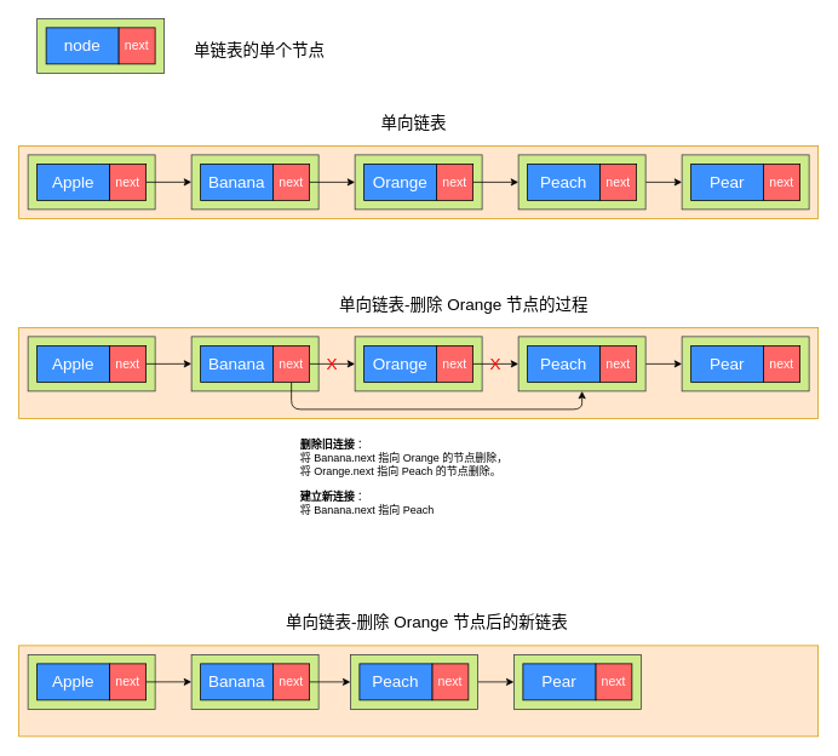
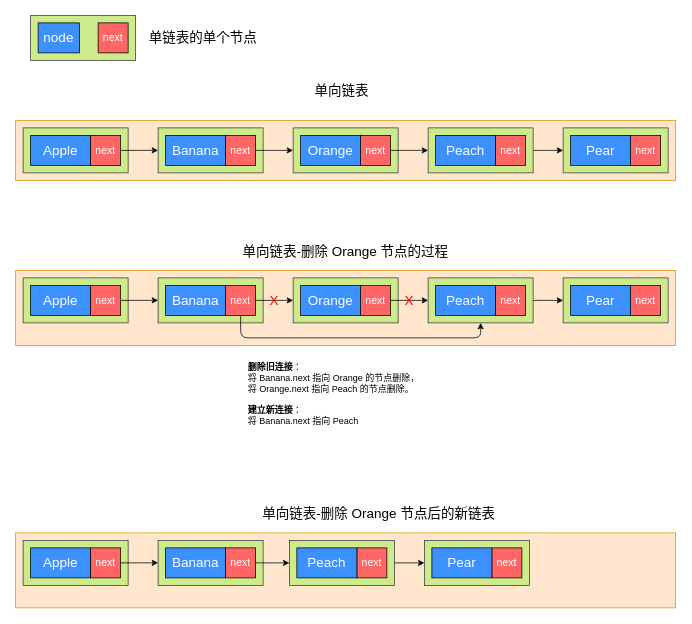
  <mxCell id="0" />
  <mxCell id="1" parent="0" />
  <mxCell id="2" value="" style="rounded=0;whiteSpace=wrap;html=1;movable=1;resizable=1;rotatable=1;deletable=1;editable=1;locked=0;connectable=1;fillColor=#ffe6cc;strokeColor=#d79b00;" parent="1" vertex="1"><mxGeometry x="20" y="160" width="880" height="80" as="geometry" /></mxCell>
- <mxCell id="3" value="&lt;span style=&quot;font-size: 18px;&quot;&gt;单向链表&lt;/span&gt;" style="text;html=1;align=center;verticalAlign=middle;whiteSpace=wrap;rounded=0;" parent="1" vertex="1"><mxGeometry x="400" y="120" width="110" height="30" as="geometry" /></mxCell>
- <mxCell id="4" value="&lt;span style=&quot;font-size: 18px;&quot;&gt;单链表的单个节点&lt;/span&gt;" style="text;html=1;align=center;verticalAlign=middle;whiteSpace=wrap;rounded=0;" parent="1" vertex="1"><mxGeometry x="205" y="40" width="160" height="30" as="geometry" /></mxCell>
+ <mxCell id="3" value="&lt;span style=&quot;font-size: 18px;&quot;&gt;单向链表&lt;/span&gt;" style="text;html=1;align=center;verticalAlign=middle;whiteSpace=wrap;rounded=0;" parent="1" vertex="1"><mxGeometry x="400" y="105" width="110" height="30" as="geometry" /></mxCell>
+ <mxCell id="4" value="&lt;span style=&quot;font-size: 18px;&quot;&gt;单链表的单个节点&lt;/span&gt;" style="text;html=1;align=center;verticalAlign=middle;whiteSpace=wrap;rounded=0;" parent="1" vertex="1"><mxGeometry x="190" y="35" width="160" height="30" as="geometry" /></mxCell>
  <mxCell id="5" value="" style="rounded=0;whiteSpace=wrap;html=1;fillColor=#cdeb8b;strokeColor=#36393d;" parent="1" vertex="1"><mxGeometry x="30" y="170" width="140" height="60" as="geometry" /></mxCell>
  <mxCell id="6" value="&lt;font style=&quot;color: light-dark(rgb(255, 255, 255), rgb(237, 237, 237)); font-size: 18px;&quot;&gt;Apple&lt;/font&gt;" style="rounded=0;whiteSpace=wrap;html=1;fillColor=light-dark(#3d91ff, #ededed);" parent="1" vertex="1"><mxGeometry x="40" y="180" width="80" height="40" as="geometry" /></mxCell>
  <mxCell id="7" style="edgeStyle=none;html=1;exitX=1;exitY=0.5;exitDx=0;exitDy=0;" parent="1" source="8" edge="1"><mxGeometry relative="1" as="geometry"><mxPoint x="210" y="199.96" as="targetPoint" /></mxGeometry></mxCell>
  <mxCell id="8" value="&lt;font style=&quot;color: light-dark(rgb(255, 255, 255), rgb(237, 237, 237)); font-size: 14px;&quot;&gt;next&lt;/font&gt;" style="rounded=0;whiteSpace=wrap;html=1;fillColor=#FF6666;" parent="1" vertex="1"><mxGeometry x="120" y="180" width="40" height="40" as="geometry" /></mxCell>
  <mxCell id="9" value="" style="rounded=0;whiteSpace=wrap;html=1;fillColor=#cdeb8b;strokeColor=#36393d;" parent="1" vertex="1"><mxGeometry x="210" y="170" width="140" height="60" as="geometry" /></mxCell>
  <mxCell id="10" style="edgeStyle=none;html=1;exitX=1;exitY=0.5;exitDx=0;exitDy=0;" parent="1" source="11" edge="1"><mxGeometry relative="1" as="geometry"><mxPoint x="390" y="200" as="targetPoint" /></mxGeometry></mxCell>
  <mxCell id="11" value="&lt;font style=&quot;color: light-dark(rgb(255, 255, 255), rgb(237, 237, 237)); font-size: 14px;&quot;&gt;next&lt;/font&gt;" style="rounded=0;whiteSpace=wrap;html=1;fillColor=#FF6666;" parent="1" vertex="1"><mxGeometry x="300" y="180" width="40" height="40" as="geometry" /></mxCell>
  <mxCell id="12" value="&lt;font style=&quot;color: light-dark(rgb(255, 255, 255), rgb(237, 237, 237)); font-size: 18px;&quot;&gt;Banana&lt;/font&gt;" style="rounded=0;whiteSpace=wrap;html=1;fillColor=light-dark(#3d91ff, #ededed);" parent="1" vertex="1"><mxGeometry x="220" y="180" width="80" height="40" as="geometry" /></mxCell>
  <mxCell id="13" value="" style="rounded=0;whiteSpace=wrap;html=1;fillColor=#cdeb8b;strokeColor=#36393d;" parent="1" vertex="1"><mxGeometry x="390" y="170" width="140" height="60" as="geometry" /></mxCell>
  <mxCell id="14" style="edgeStyle=none;html=1;exitX=1;exitY=0.5;exitDx=0;exitDy=0;" parent="1" source="15" edge="1"><mxGeometry relative="1" as="geometry"><mxPoint x="570" y="200" as="targetPoint" /></mxGeometry></mxCell>
  <mxCell id="15" value="&lt;font style=&quot;color: light-dark(rgb(255, 255, 255), rgb(237, 237, 237)); font-size: 14px;&quot;&gt;next&lt;/font&gt;" style="rounded=0;whiteSpace=wrap;html=1;fillColor=#FF6666;" parent="1" vertex="1"><mxGeometry x="480" y="180" width="40" height="40" as="geometry" /></mxCell>
  <mxCell id="16" value="&lt;font style=&quot;color: light-dark(rgb(255, 255, 255), rgb(237, 237, 237)); font-size: 18px;&quot;&gt;Orange&lt;/font&gt;" style="rounded=0;whiteSpace=wrap;html=1;fillColor=light-dark(#3d91ff, #ededed);" parent="1" vertex="1"><mxGeometry x="400" y="180" width="80" height="40" as="geometry" /></mxCell>
  <mxCell id="17" style="edgeStyle=none;html=1;exitX=1;exitY=0.5;exitDx=0;exitDy=0;" parent="1" source="18" edge="1"><mxGeometry relative="1" as="geometry"><mxPoint x="750" y="200" as="targetPoint" /></mxGeometry></mxCell>
  <mxCell id="18" value="" style="rounded=0;whiteSpace=wrap;html=1;fillColor=#cdeb8b;strokeColor=#36393d;" parent="1" vertex="1"><mxGeometry x="570" y="170" width="140" height="60" as="geometry" /></mxCell>
  <mxCell id="19" value="&lt;font style=&quot;color: light-dark(rgb(255, 255, 255), rgb(237, 237, 237)); font-size: 14px;&quot;&gt;next&lt;/font&gt;" style="rounded=0;whiteSpace=wrap;html=1;fillColor=#FF6666;" parent="1" vertex="1"><mxGeometry x="660" y="180" width="40" height="40" as="geometry" /></mxCell>
  <mxCell id="20" value="&lt;font style=&quot;color: light-dark(rgb(255, 255, 255), rgb(237, 237, 237)); font-size: 18px;&quot;&gt;Peach&lt;/font&gt;" style="rounded=0;whiteSpace=wrap;html=1;fillColor=light-dark(#3d91ff, #ededed);" parent="1" vertex="1"><mxGeometry x="580" y="180" width="80" height="40" as="geometry" /></mxCell>
  <mxCell id="21" value="" style="rounded=0;whiteSpace=wrap;html=1;fillColor=#cdeb8b;strokeColor=#36393d;" parent="1" vertex="1"><mxGeometry x="750" y="170" width="140" height="60" as="geometry" /></mxCell>
  <mxCell id="22" value="&lt;font style=&quot;color: light-dark(rgb(255, 255, 255), rgb(237, 237, 237)); font-size: 14px;&quot;&gt;next&lt;/font&gt;" style="rounded=0;whiteSpace=wrap;html=1;fillColor=#FF6666;" parent="1" vertex="1"><mxGeometry x="840" y="180" width="40" height="40" as="geometry" /></mxCell>
  <mxCell id="23" value="&lt;font style=&quot;color: light-dark(rgb(255, 255, 255), rgb(237, 237, 237)); font-size: 18px;&quot;&gt;Pear&lt;/font&gt;" style="rounded=0;whiteSpace=wrap;html=1;fillColor=light-dark(#3d91ff, #ededed);" parent="1" vertex="1"><mxGeometry x="760" y="180" width="80" height="40" as="geometry" /></mxCell>
  <mxCell id="24" value="" style="rounded=0;whiteSpace=wrap;html=1;fillColor=#cdeb8b;strokeColor=#36393d;" parent="1" vertex="1"><mxGeometry x="40" y="20" width="140" height="60" as="geometry" /></mxCell>
- <mxCell id="25" value="&lt;font style=&quot;color: light-dark(rgb(255, 255, 255), rgb(237, 237, 237)); font-size: 18px;&quot;&gt;node&lt;/font&gt;" style="rounded=0;whiteSpace=wrap;html=1;fillColor=light-dark(#3d91ff, #ededed);" parent="1" vertex="1"><mxGeometry x="50" y="30" width="80" height="40" as="geometry" /></mxCell>
+ <mxCell id="25" value="&lt;font style=&quot;color: light-dark(rgb(255, 255, 255), rgb(237, 237, 237)); font-size: 18px;&quot;&gt;node&lt;/font&gt;" style="rounded=0;whiteSpace=wrap;html=1;fillColor=light-dark(#3d91ff, #ededed);" parent="1" vertex="1"><mxGeometry x="50" y="30" width="55" height="40" as="geometry" /></mxCell>
  <mxCell id="26" value="&lt;font style=&quot;color: light-dark(rgb(255, 255, 255), rgb(237, 237, 237)); font-size: 14px;&quot;&gt;next&lt;/font&gt;" style="rounded=0;whiteSpace=wrap;html=1;fillColor=#FF6666;" parent="1" vertex="1"><mxGeometry x="130" y="30" width="40" height="40" as="geometry" /></mxCell>
  <mxCell id="27" value="" style="rounded=0;whiteSpace=wrap;html=1;movable=1;resizable=1;rotatable=1;deletable=1;editable=1;locked=0;connectable=1;fillColor=#ffe6cc;strokeColor=#d79b00;" parent="1" vertex="1"><mxGeometry x="20" y="360" width="880" height="100" as="geometry" /></mxCell>
- <mxCell id="28" value="&lt;span style=&quot;font-size: 18px;&quot;&gt;单向链表-删除 Orange 节点的过程&lt;/span&gt;" style="text;html=1;align=center;verticalAlign=middle;whiteSpace=wrap;rounded=0;" parent="1" vertex="1"><mxGeometry x="361.25" y="320" width="297.5" height="30" as="geometry" /></mxCell>
+ <mxCell id="28" value="&lt;span style=&quot;font-size: 18px;&quot;&gt;单向链表-删除 Orange 节点的过程&lt;/span&gt;" style="text;html=1;align=center;verticalAlign=middle;whiteSpace=wrap;rounded=0;" parent="1" vertex="1"><mxGeometry x="311.25" y="320" width="297.5" height="30" as="geometry" /></mxCell>
  <mxCell id="29" value="" style="rounded=0;whiteSpace=wrap;html=1;fillColor=#cdeb8b;strokeColor=#36393d;" parent="1" vertex="1"><mxGeometry x="30" y="370" width="140" height="60" as="geometry" /></mxCell>
  <mxCell id="30" value="&lt;font style=&quot;color: light-dark(rgb(255, 255, 255), rgb(237, 237, 237)); font-size: 18px;&quot;&gt;Apple&lt;/font&gt;" style="rounded=0;whiteSpace=wrap;html=1;fillColor=light-dark(#3d91ff, #ededed);" parent="1" vertex="1"><mxGeometry x="40" y="380" width="80" height="40" as="geometry" /></mxCell>
  <mxCell id="31" style="edgeStyle=none;html=1;exitX=1;exitY=0.5;exitDx=0;exitDy=0;" parent="1" source="32" edge="1"><mxGeometry relative="1" as="geometry"><mxPoint x="210" y="399.96" as="targetPoint" /></mxGeometry></mxCell>
  <mxCell id="32" value="&lt;font style=&quot;color: light-dark(rgb(255, 255, 255), rgb(237, 237, 237)); font-size: 14px;&quot;&gt;next&lt;/font&gt;" style="rounded=0;whiteSpace=wrap;html=1;fillColor=#FF6666;" parent="1" vertex="1"><mxGeometry x="120" y="380" width="40" height="40" as="geometry" /></mxCell>
  <mxCell id="33" value="" style="rounded=0;whiteSpace=wrap;html=1;fillColor=#cdeb8b;strokeColor=#36393d;" parent="1" vertex="1"><mxGeometry x="210" y="370" width="140" height="60" as="geometry" /></mxCell>
  <mxCell id="34" style="edgeStyle=none;html=1;opacity=0;" parent="1" edge="1"><mxGeometry relative="1" as="geometry"><mxPoint x="390" y="400" as="targetPoint" /><mxPoint x="370" y="400" as="sourcePoint" /></mxGeometry></mxCell>
  <mxCell id="35" style="edgeStyle=none;html=1;exitX=1;exitY=0.5;exitDx=0;exitDy=0;entryX=0;entryY=0.5;entryDx=0;entryDy=0;" parent="1" source="37" target="39" edge="1"><mxGeometry relative="1" as="geometry" /></mxCell>
  <mxCell id="36" style="edgeStyle=orthogonalEdgeStyle;html=1;exitX=0.5;exitY=1;exitDx=0;exitDy=0;entryX=0.5;entryY=1;entryDx=0;entryDy=0;" parent="1" source="37" target="44" edge="1"><mxGeometry relative="1" as="geometry"><Array as="points"><mxPoint x="320" y="450" /><mxPoint x="640" y="450" /></Array></mxGeometry></mxCell>
  <mxCell id="37" value="&lt;font style=&quot;color: light-dark(rgb(255, 255, 255), rgb(237, 237, 237)); font-size: 14px;&quot;&gt;next&lt;/font&gt;" style="rounded=0;whiteSpace=wrap;html=1;fillColor=#FF6666;" parent="1" vertex="1"><mxGeometry x="300" y="380" width="40" height="40" as="geometry" /></mxCell>
  <mxCell id="38" value="&lt;font style=&quot;color: light-dark(rgb(255, 255, 255), rgb(237, 237, 237)); font-size: 18px;&quot;&gt;Banana&lt;/font&gt;" style="rounded=0;whiteSpace=wrap;html=1;fillColor=light-dark(#3d91ff, #ededed);" parent="1" vertex="1"><mxGeometry x="220" y="380" width="80" height="40" as="geometry" /></mxCell>
  <mxCell id="39" value="" style="rounded=0;whiteSpace=wrap;html=1;fillColor=#cdeb8b;strokeColor=#36393d;" parent="1" vertex="1"><mxGeometry x="390" y="370" width="140" height="60" as="geometry" /></mxCell>
  <mxCell id="40" style="edgeStyle=none;html=1;exitX=1;exitY=0.5;exitDx=0;exitDy=0;" parent="1" source="41" edge="1"><mxGeometry relative="1" as="geometry"><mxPoint x="570" y="400" as="targetPoint" /></mxGeometry></mxCell>
  <mxCell id="41" value="&lt;font style=&quot;color: light-dark(rgb(255, 255, 255), rgb(237, 237, 237)); font-size: 14px;&quot;&gt;next&lt;/font&gt;" style="rounded=0;whiteSpace=wrap;html=1;fillColor=#FF6666;" parent="1" vertex="1"><mxGeometry x="480" y="380" width="40" height="40" as="geometry" /></mxCell>
  <mxCell id="42" value="&lt;font style=&quot;color: light-dark(rgb(255, 255, 255), rgb(237, 237, 237)); font-size: 18px;&quot;&gt;Orange&lt;/font&gt;" style="rounded=0;whiteSpace=wrap;html=1;fillColor=light-dark(#3d91ff, #ededed);" parent="1" vertex="1"><mxGeometry x="400" y="380" width="80" height="40" as="geometry" /></mxCell>
  <mxCell id="43" style="edgeStyle=none;html=1;exitX=1;exitY=0.5;exitDx=0;exitDy=0;" parent="1" source="44" edge="1"><mxGeometry relative="1" as="geometry"><mxPoint x="750" y="400" as="targetPoint" /></mxGeometry></mxCell>
  <mxCell id="44" value="" style="rounded=0;whiteSpace=wrap;html=1;fillColor=#cdeb8b;strokeColor=#36393d;" parent="1" vertex="1"><mxGeometry x="570" y="370" width="140" height="60" as="geometry" /></mxCell>
  <mxCell id="45" value="&lt;font style=&quot;color: light-dark(rgb(255, 255, 255), rgb(237, 237, 237)); font-size: 14px;&quot;&gt;next&lt;/font&gt;" style="rounded=0;whiteSpace=wrap;html=1;fillColor=#FF6666;" parent="1" vertex="1"><mxGeometry x="660" y="380" width="40" height="40" as="geometry" /></mxCell>
  <mxCell id="46" value="&lt;font style=&quot;color: light-dark(rgb(255, 255, 255), rgb(237, 237, 237)); font-size: 18px;&quot;&gt;Peach&lt;/font&gt;" style="rounded=0;whiteSpace=wrap;html=1;fillColor=light-dark(#3d91ff, #ededed);" parent="1" vertex="1"><mxGeometry x="580" y="380" width="80" height="40" as="geometry" /></mxCell>
  <mxCell id="47" value="" style="rounded=0;whiteSpace=wrap;html=1;fillColor=#cdeb8b;strokeColor=#36393d;" parent="1" vertex="1"><mxGeometry x="750" y="370" width="140" height="60" as="geometry" /></mxCell>
  <mxCell id="48" value="&lt;font style=&quot;color: light-dark(rgb(255, 255, 255), rgb(237, 237, 237)); font-size: 14px;&quot;&gt;next&lt;/font&gt;" style="rounded=0;whiteSpace=wrap;html=1;fillColor=#FF6666;" parent="1" vertex="1"><mxGeometry x="840" y="380" width="40" height="40" as="geometry" /></mxCell>
  <mxCell id="49" value="&lt;font style=&quot;color: light-dark(rgb(255, 255, 255), rgb(237, 237, 237)); font-size: 18px;&quot;&gt;Pear&lt;/font&gt;" style="rounded=0;whiteSpace=wrap;html=1;fillColor=light-dark(#3d91ff, #ededed);" parent="1" vertex="1"><mxGeometry x="760" y="380" width="80" height="40" as="geometry" /></mxCell>
  <mxCell id="50" value="&lt;font style=&quot;font-size: 18px; color: rgb(255, 0, 0);&quot;&gt;X&lt;/font&gt;" style="text;html=1;align=center;verticalAlign=middle;whiteSpace=wrap;rounded=0;opacity=0;" parent="1" vertex="1"><mxGeometry x="350" y="385" width="30" height="30" as="geometry" /></mxCell>
  <mxCell id="51" value="&lt;font style=&quot;font-size: 18px; color: rgb(255, 0, 0);&quot;&gt;X&lt;/font&gt;" style="text;html=1;align=center;verticalAlign=middle;whiteSpace=wrap;rounded=0;opacity=0;" parent="1" vertex="1"><mxGeometry x="530" y="385" width="30" height="30" as="geometry" /></mxCell>
  <mxCell id="52" value="&lt;div&gt;&lt;b&gt;删除旧连接&lt;/b&gt;：&lt;/div&gt;将 Banana.next 指向 Orange 的节点删除，&lt;div&gt;将 Orange.next 指向 Peach 的节点删除。&lt;div&gt;&lt;font color=&quot;#000000&quot;&gt;&lt;br&gt;&lt;/font&gt;&lt;div&gt;&lt;b&gt;建立新连接&lt;/b&gt;：&lt;/div&gt;&lt;div&gt;将 Banana.next 指向 Peach&lt;/div&gt;&lt;/div&gt;&lt;/div&gt;" style="text;html=1;align=left;verticalAlign=middle;whiteSpace=wrap;rounded=0;" parent="1" vertex="1"><mxGeometry x="327.5" y="480" width="265" height="90" as="geometry" /></mxCell>
  <mxCell id="53" value="" style="rounded=0;whiteSpace=wrap;html=1;movable=1;resizable=1;rotatable=1;deletable=1;editable=1;locked=0;connectable=1;fillColor=#ffe6cc;strokeColor=#d79b00;" parent="1" vertex="1"><mxGeometry x="20" y="710" width="880" height="100" as="geometry" /></mxCell>
- <mxCell id="54" value="&lt;span style=&quot;font-size: 18px;&quot;&gt;单向链表-删除 Orange 节点后的新链表&lt;/span&gt;" style="text;html=1;align=center;verticalAlign=middle;whiteSpace=wrap;rounded=0;" parent="1" vertex="1"><mxGeometry x="300" y="670" width="338.75" height="30" as="geometry" /></mxCell>
+ <mxCell id="54" value="&lt;span style=&quot;font-size: 18px;&quot;&gt;单向链表-删除 Orange 节点后的新链表&lt;/span&gt;" style="text;html=1;align=center;verticalAlign=middle;whiteSpace=wrap;rounded=0;" parent="1" vertex="1"><mxGeometry x="335" y="670" width="338.75" height="30" as="geometry" /></mxCell>
  <mxCell id="55" value="" style="rounded=0;whiteSpace=wrap;html=1;fillColor=#cdeb8b;strokeColor=#36393d;" parent="1" vertex="1"><mxGeometry x="30" y="720" width="140" height="60" as="geometry" /></mxCell>
  <mxCell id="56" value="&lt;font style=&quot;color: light-dark(rgb(255, 255, 255), rgb(237, 237, 237)); font-size: 18px;&quot;&gt;Apple&lt;/font&gt;" style="rounded=0;whiteSpace=wrap;html=1;fillColor=light-dark(#3d91ff, #ededed);" parent="1" vertex="1"><mxGeometry x="40" y="730" width="80" height="40" as="geometry" /></mxCell>
  <mxCell id="57" style="edgeStyle=none;html=1;exitX=1;exitY=0.5;exitDx=0;exitDy=0;" parent="1" source="58" edge="1"><mxGeometry relative="1" as="geometry"><mxPoint x="210" y="749.96" as="targetPoint" /></mxGeometry></mxCell>
  <mxCell id="58" value="&lt;font style=&quot;color: light-dark(rgb(255, 255, 255), rgb(237, 237, 237)); font-size: 14px;&quot;&gt;next&lt;/font&gt;" style="rounded=0;whiteSpace=wrap;html=1;fillColor=#FF6666;" parent="1" vertex="1"><mxGeometry x="120" y="730" width="40" height="40" as="geometry" /></mxCell>
  <mxCell id="59" value="" style="rounded=0;whiteSpace=wrap;html=1;fillColor=#cdeb8b;strokeColor=#36393d;" parent="1" vertex="1"><mxGeometry x="210" y="720" width="140" height="60" as="geometry" /></mxCell>
  <mxCell id="60" style="edgeStyle=none;html=1;opacity=0;" parent="1" edge="1"><mxGeometry relative="1" as="geometry"><mxPoint x="390" y="750" as="targetPoint" /><mxPoint x="370" y="750" as="sourcePoint" /></mxGeometry></mxCell>
  <mxCell id="61" style="edgeStyle=none;html=1;exitX=1;exitY=0.5;exitDx=0;exitDy=0;entryX=0;entryY=0.5;entryDx=0;entryDy=0;" parent="1" source="62" target="65" edge="1"><mxGeometry relative="1" as="geometry" /></mxCell>
  <mxCell id="62" value="&lt;font style=&quot;color: light-dark(rgb(255, 255, 255), rgb(237, 237, 237)); font-size: 14px;&quot;&gt;next&lt;/font&gt;" style="rounded=0;whiteSpace=wrap;html=1;fillColor=#FF6666;" parent="1" vertex="1"><mxGeometry x="300" y="730" width="40" height="40" as="geometry" /></mxCell>
  <mxCell id="63" value="&lt;font style=&quot;color: light-dark(rgb(255, 255, 255), rgb(237, 237, 237)); font-size: 18px;&quot;&gt;Banana&lt;/font&gt;" style="rounded=0;whiteSpace=wrap;html=1;fillColor=light-dark(#3d91ff, #ededed);" parent="1" vertex="1"><mxGeometry x="220" y="730" width="80" height="40" as="geometry" /></mxCell>
  <mxCell id="64" style="edgeStyle=none;html=1;exitX=1;exitY=0.5;exitDx=0;exitDy=0;" parent="1" source="65" edge="1"><mxGeometry relative="1" as="geometry"><mxPoint x="565" y="750" as="targetPoint" /></mxGeometry></mxCell>
  <mxCell id="65" value="" style="rounded=0;whiteSpace=wrap;html=1;fillColor=#cdeb8b;strokeColor=#36393d;" parent="1" vertex="1"><mxGeometry x="385" y="720" width="140" height="60" as="geometry" /></mxCell>
  <mxCell id="66" value="&lt;font style=&quot;color: light-dark(rgb(255, 255, 255), rgb(237, 237, 237)); font-size: 14px;&quot;&gt;next&lt;/font&gt;" style="rounded=0;whiteSpace=wrap;html=1;fillColor=#FF6666;" parent="1" vertex="1"><mxGeometry x="475" y="730" width="40" height="40" as="geometry" /></mxCell>
  <mxCell id="67" value="&lt;font style=&quot;color: light-dark(rgb(255, 255, 255), rgb(237, 237, 237)); font-size: 18px;&quot;&gt;Peach&lt;/font&gt;" style="rounded=0;whiteSpace=wrap;html=1;fillColor=light-dark(#3d91ff, #ededed);" parent="1" vertex="1"><mxGeometry x="395" y="730" width="80" height="40" as="geometry" /></mxCell>
  <mxCell id="68" value="" style="rounded=0;whiteSpace=wrap;html=1;fillColor=#cdeb8b;strokeColor=#36393d;" parent="1" vertex="1"><mxGeometry x="565" y="720" width="140" height="60" as="geometry" /></mxCell>
  <mxCell id="69" value="&lt;font style=&quot;color: light-dark(rgb(255, 255, 255), rgb(237, 237, 237)); font-size: 14px;&quot;&gt;next&lt;/font&gt;" style="rounded=0;whiteSpace=wrap;html=1;fillColor=#FF6666;" parent="1" vertex="1"><mxGeometry x="655" y="730" width="40" height="40" as="geometry" /></mxCell>
  <mxCell id="70" value="&lt;font style=&quot;color: light-dark(rgb(255, 255, 255), rgb(237, 237, 237)); font-size: 18px;&quot;&gt;Pear&lt;/font&gt;" style="rounded=0;whiteSpace=wrap;html=1;fillColor=light-dark(#3d91ff, #ededed);" parent="1" vertex="1"><mxGeometry x="575" y="730" width="80" height="40" as="geometry" /></mxCell>
